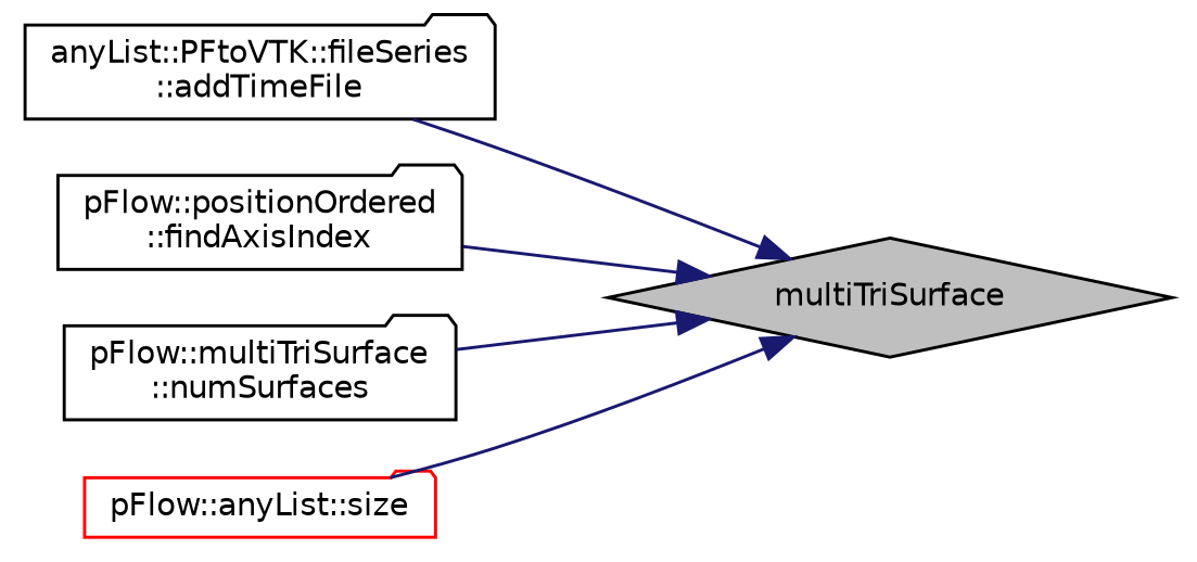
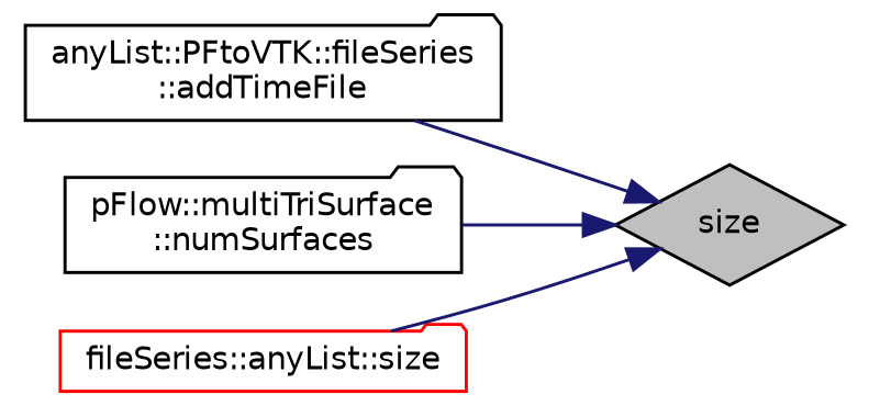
  digraph {
    rankdir=RL
    node [color=black fillcolor=white fontname=Helvetica fontsize=10 shape=folder style=filled]
    edge [color=midnightblue dir=back fontname=Helvetica fontsize=10 labelfontname=Helvetica labelfontsize=10 style=solid]
-   n1 [fillcolor=grey75 fontcolor=black height=0.2 label=multiTriSurface shape=diamond width=0.4]
+   n1 [fillcolor=grey75 fontcolor=black height=0.2 label=size shape=diamond width=0.4]
    n2 [height=0.2 label="anyList::PFtoVTK::fileSeries\l::addTimeFile" width=0.4]
-   n3 [height=0.2 label="pFlow::positionOrdered\l::findAxisIndex" width=0.4]
    n4 [height=0.2 label="pFlow::multiTriSurface\l::numSurfaces" width=0.4]
-   n5 [color=red height=0.2 label="pFlow::anyList::size" width=0.4]
+   n5 [color=red height=0.2 label="fileSeries::anyList::size" width=0.4]
    n1 -> n2
-   n1 -> n3
    n1 -> n4
    n1 -> n5
  }
